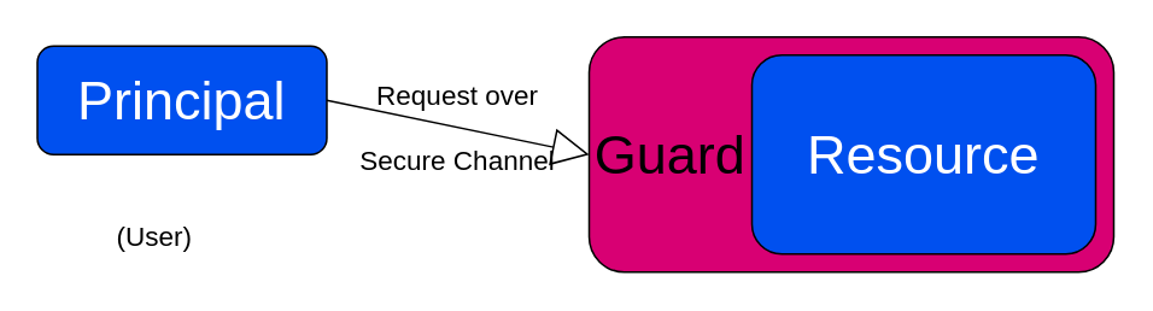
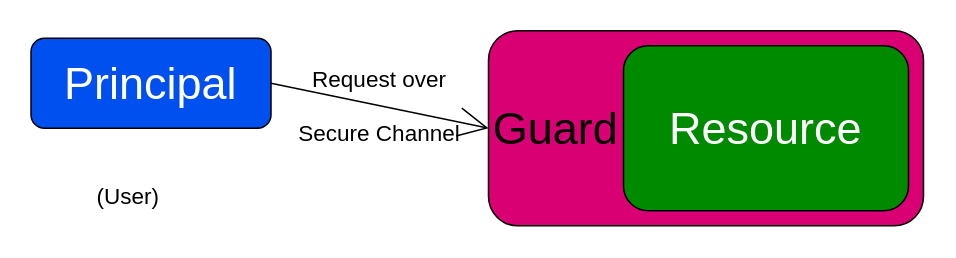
  <mxCell id="0" />
  <mxCell id="1" parent="0" />
- <mxCell id="2" value="Request over&lt;br&gt;&lt;br&gt;Secure Channel" style="edgeStyle=none;html=1;exitX=1;exitY=0.5;exitDx=0;exitDy=0;entryX=0;entryY=0.5;entryDx=0;entryDy=0;fontSize=15;endArrow=block;endFill=0;endSize=18;labelBackgroundColor=none;" edge="1" parent="1" source="3" target="6"><mxGeometry relative="1" as="geometry"><mxPoint as="offset" /></mxGeometry></mxCell>
+ <mxCell id="2" value="Request over&lt;br&gt;&lt;br&gt;Secure Channel" style="edgeStyle=none;html=1;exitX=1;exitY=0.5;exitDx=0;exitDy=0;entryX=0;entryY=0.5;entryDx=0;entryDy=0;fontSize=15;endArrow=open;endFill=0;endSize=18;labelBackgroundColor=none;" edge="1" parent="1" source="3" target="6"><mxGeometry relative="1" as="geometry"><mxPoint as="offset" /></mxGeometry></mxCell>
  <mxCell id="3" value="Principal" style="rounded=1;whiteSpace=wrap;html=1;fontSize=30;fillColor=#0050ef;fontColor=#ffffff;strokeColor=#000000;" vertex="1" parent="1"><mxGeometry x="20" y="25" width="160" height="60" as="geometry" /></mxCell>
  <mxCell id="4" value="" style="rounded=1;whiteSpace=wrap;html=1;fontSize=30;fillColor=#d80073;fontColor=#ffffff;strokeColor=#000000;" vertex="1" parent="1"><mxGeometry x="325" y="20" width="290" height="130" as="geometry" /></mxCell>
- <mxCell id="5" value="Resource" style="rounded=1;whiteSpace=wrap;html=1;fontSize=30;fillColor=#0050ef;fontColor=#ffffff;strokeColor=#000000;" vertex="1" parent="1"><mxGeometry x="415" y="30" width="190" height="110" as="geometry" /></mxCell>
+ <mxCell id="5" value="Resource" style="rounded=1;whiteSpace=wrap;html=1;fontSize=30;fillColor=#008a00;fontColor=#ffffff;strokeColor=#000000;" vertex="1" parent="1"><mxGeometry x="415" y="30" width="190" height="110" as="geometry" /></mxCell>
  <mxCell id="6" value="Guard" style="text;html=1;strokeColor=none;fillColor=none;align=center;verticalAlign=middle;whiteSpace=wrap;rounded=0;fontSize=30;" vertex="1" parent="1"><mxGeometry x="325" y="70" width="90" height="30" as="geometry" /></mxCell>
  <mxCell id="7" value="(User)" style="text;html=1;strokeColor=none;fillColor=none;align=center;verticalAlign=middle;whiteSpace=wrap;rounded=0;fontSize=15;" vertex="1" parent="1"><mxGeometry x="55" y="115" width="60" height="30" as="geometry" /></mxCell>
